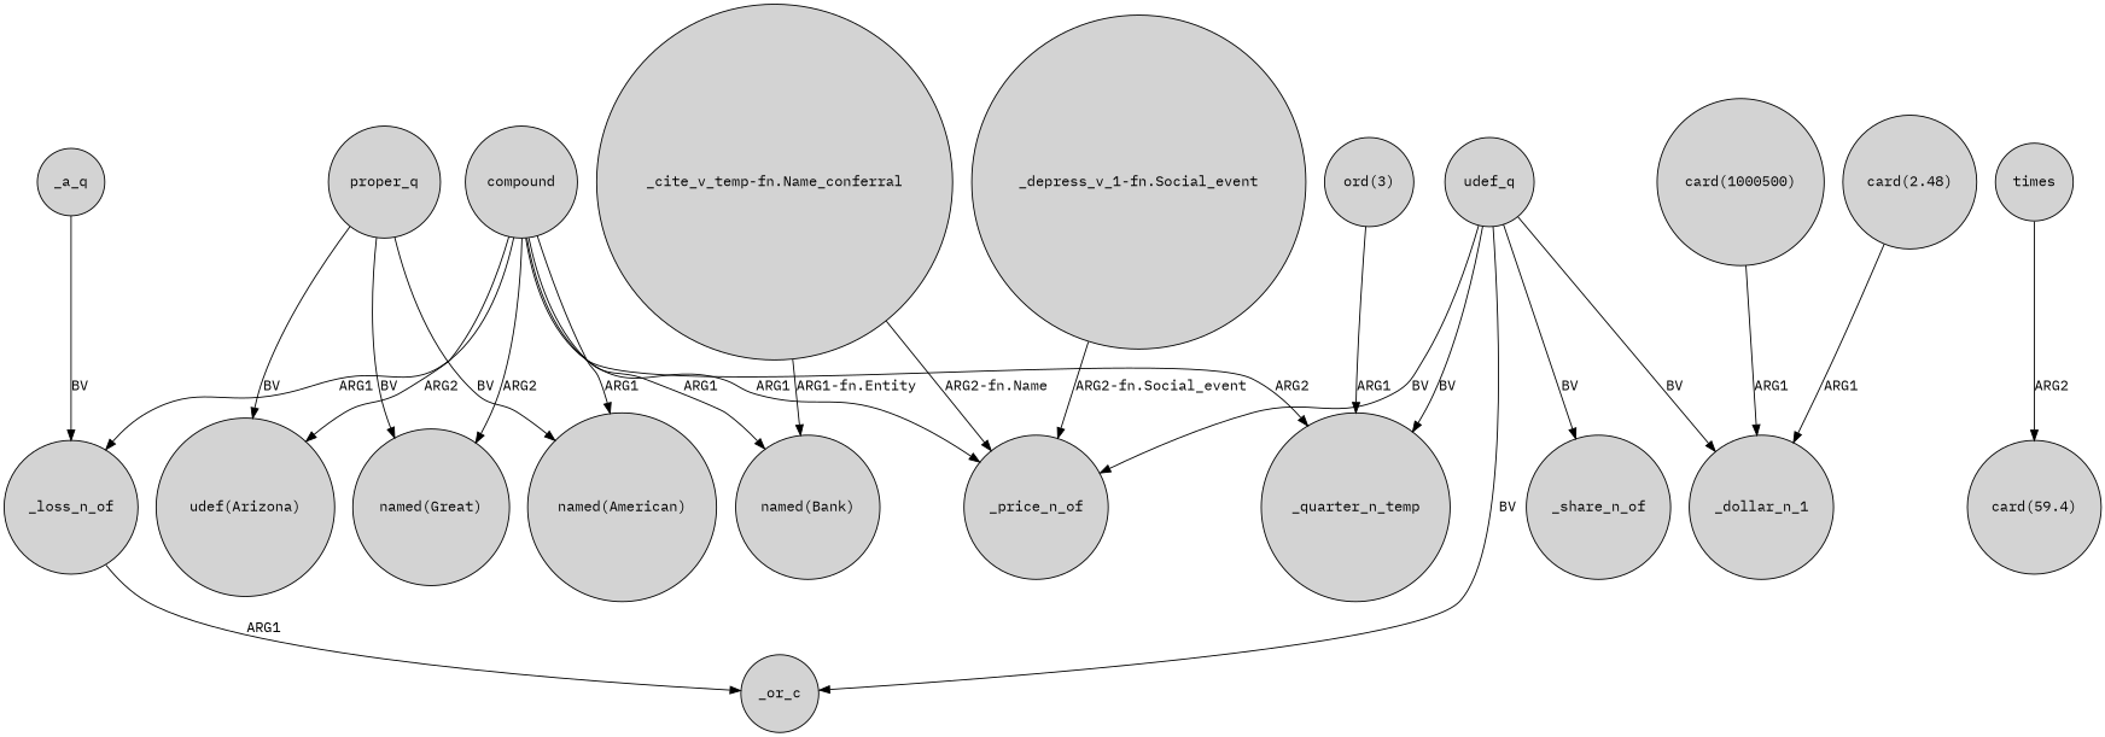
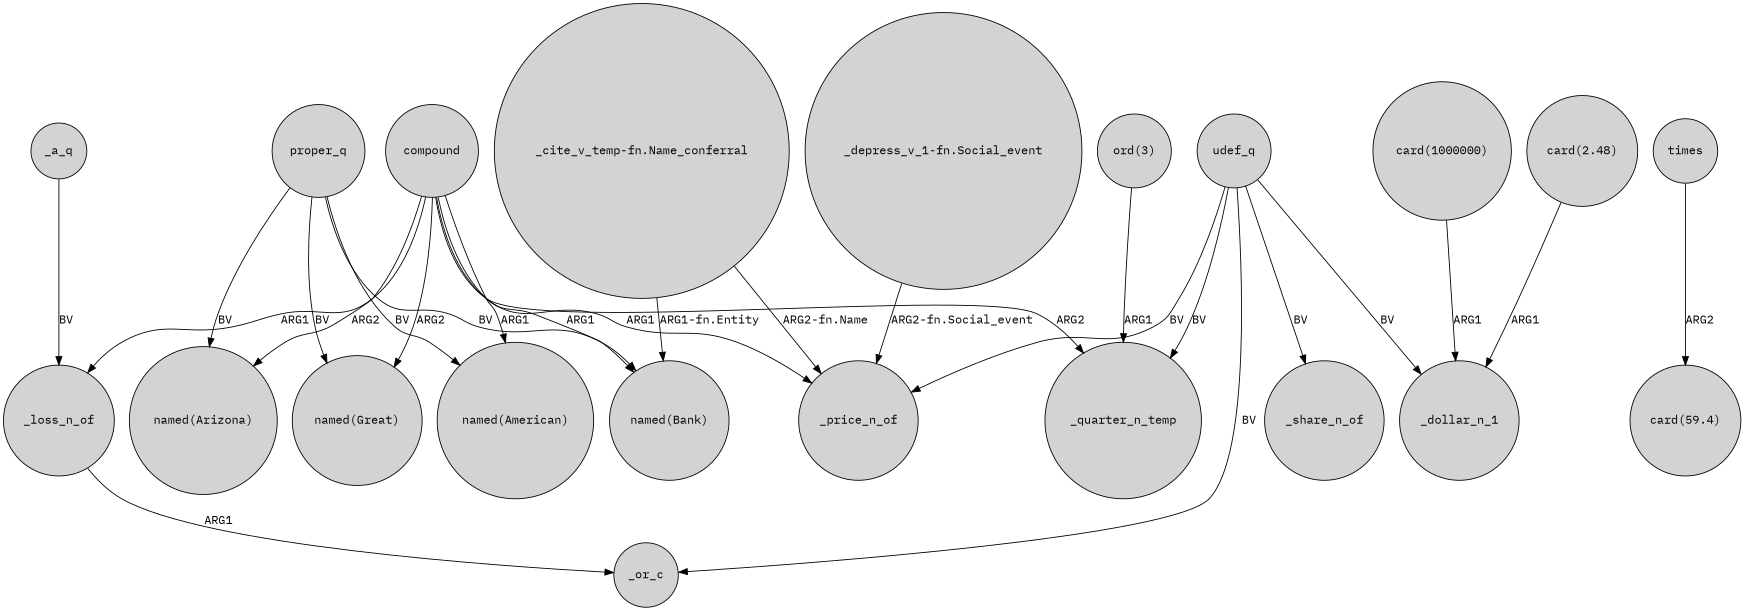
  digraph {
    fontname="IBM Plex Mono"
    node [fontname="IBM Plex Mono" shape=circle style=filled]
    edge [fontname="IBM Plex Mono"]
    _a_q
    _loss_n_of
    _or_c
    compound
    "named(Great)"
-   "named(Arizona)" [label="udef(Arizona)"]
+   "named(Arizona)"
    _quarter_n_temp
    _price_n_of
    "named(Bank)"
    "named(American)"
    proper_q
    "ord(3)"
    "_depress_v_1-fn.Social_event"
    udef_q
    _share_n_of
    _dollar_n_1
    times
    "card(59.4)"
-   "card(1000000)" [label="card(1000500)"]
+   "card(1000000)"
    n20 [label="_cite_v_temp-fn.Name_conferral"]
    "card(2.48)"
    _a_q -> _loss_n_of [label=BV]
    _loss_n_of -> _or_c [label=ARG1]
    compound -> _loss_n_of [label=ARG1]
    compound -> "named(Great)" [label=ARG2]
    compound -> "named(Arizona)" [label=ARG2]
    compound -> _quarter_n_temp [label=ARG2]
    compound -> _price_n_of [label=ARG1]
    compound -> "named(Bank)" [label=ARG1]
    compound -> "named(American)" [label=ARG1]
    proper_q -> "named(Great)" [label=BV]
    proper_q -> "named(Arizona)" [label=BV]
+   proper_q -> "named(Bank)" [label=BV]
    proper_q -> "named(American)" [label=BV]
    "ord(3)" -> _quarter_n_temp [label=ARG1]
    "_depress_v_1-fn.Social_event" -> _price_n_of [label="ARG2-fn.Social_event"]
    udef_q -> _or_c [label=BV]
    udef_q -> _quarter_n_temp [label=BV]
    udef_q -> _price_n_of [label=BV]
    udef_q -> _share_n_of [label=BV]
    udef_q -> _dollar_n_1 [label=BV]
    times -> "card(59.4)" [label=ARG2]
    "card(1000000)" -> _dollar_n_1 [label=ARG1]
    n20 -> _price_n_of [label="ARG2-fn.Name"]
    n20 -> "named(Bank)" [label="ARG1-fn.Entity"]
    "card(2.48)" -> _dollar_n_1 [label=ARG1]
  }
